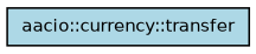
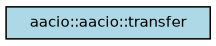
  digraph {
    rankdir=LR
-   n1 [color=black fillcolor=lightblue fontname=Helvetica fontsize=10 height=0.2 label="aacio::currency::transfer" shape=record style=filled width=0.4]
+   n1 [color=black fillcolor=lightblue fontname=Helvetica fontsize=10 height=0.2 label="aacio::aacio::transfer" shape=record style=filled width=0.4]
  }
